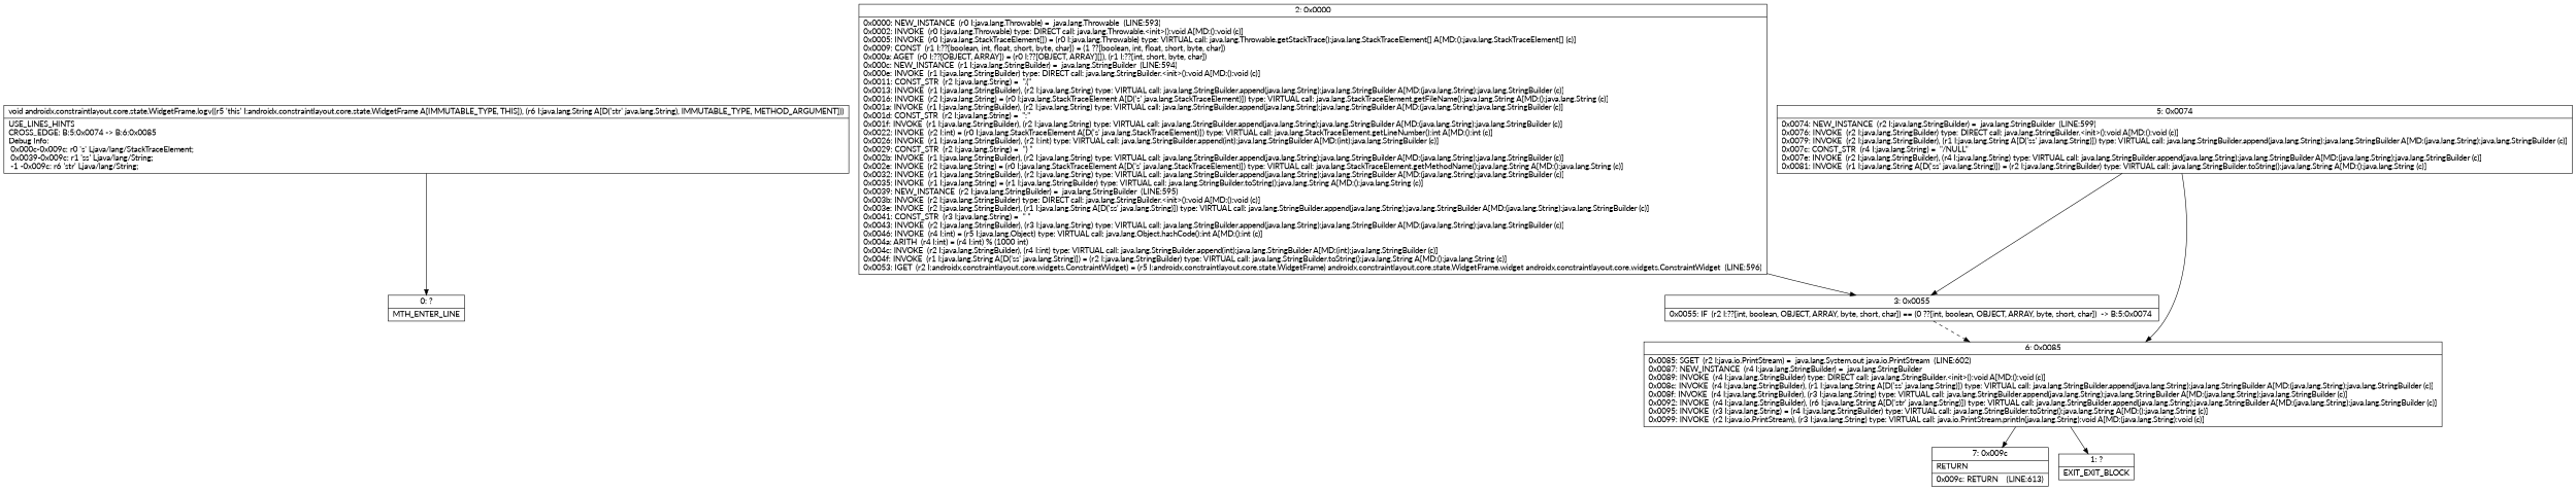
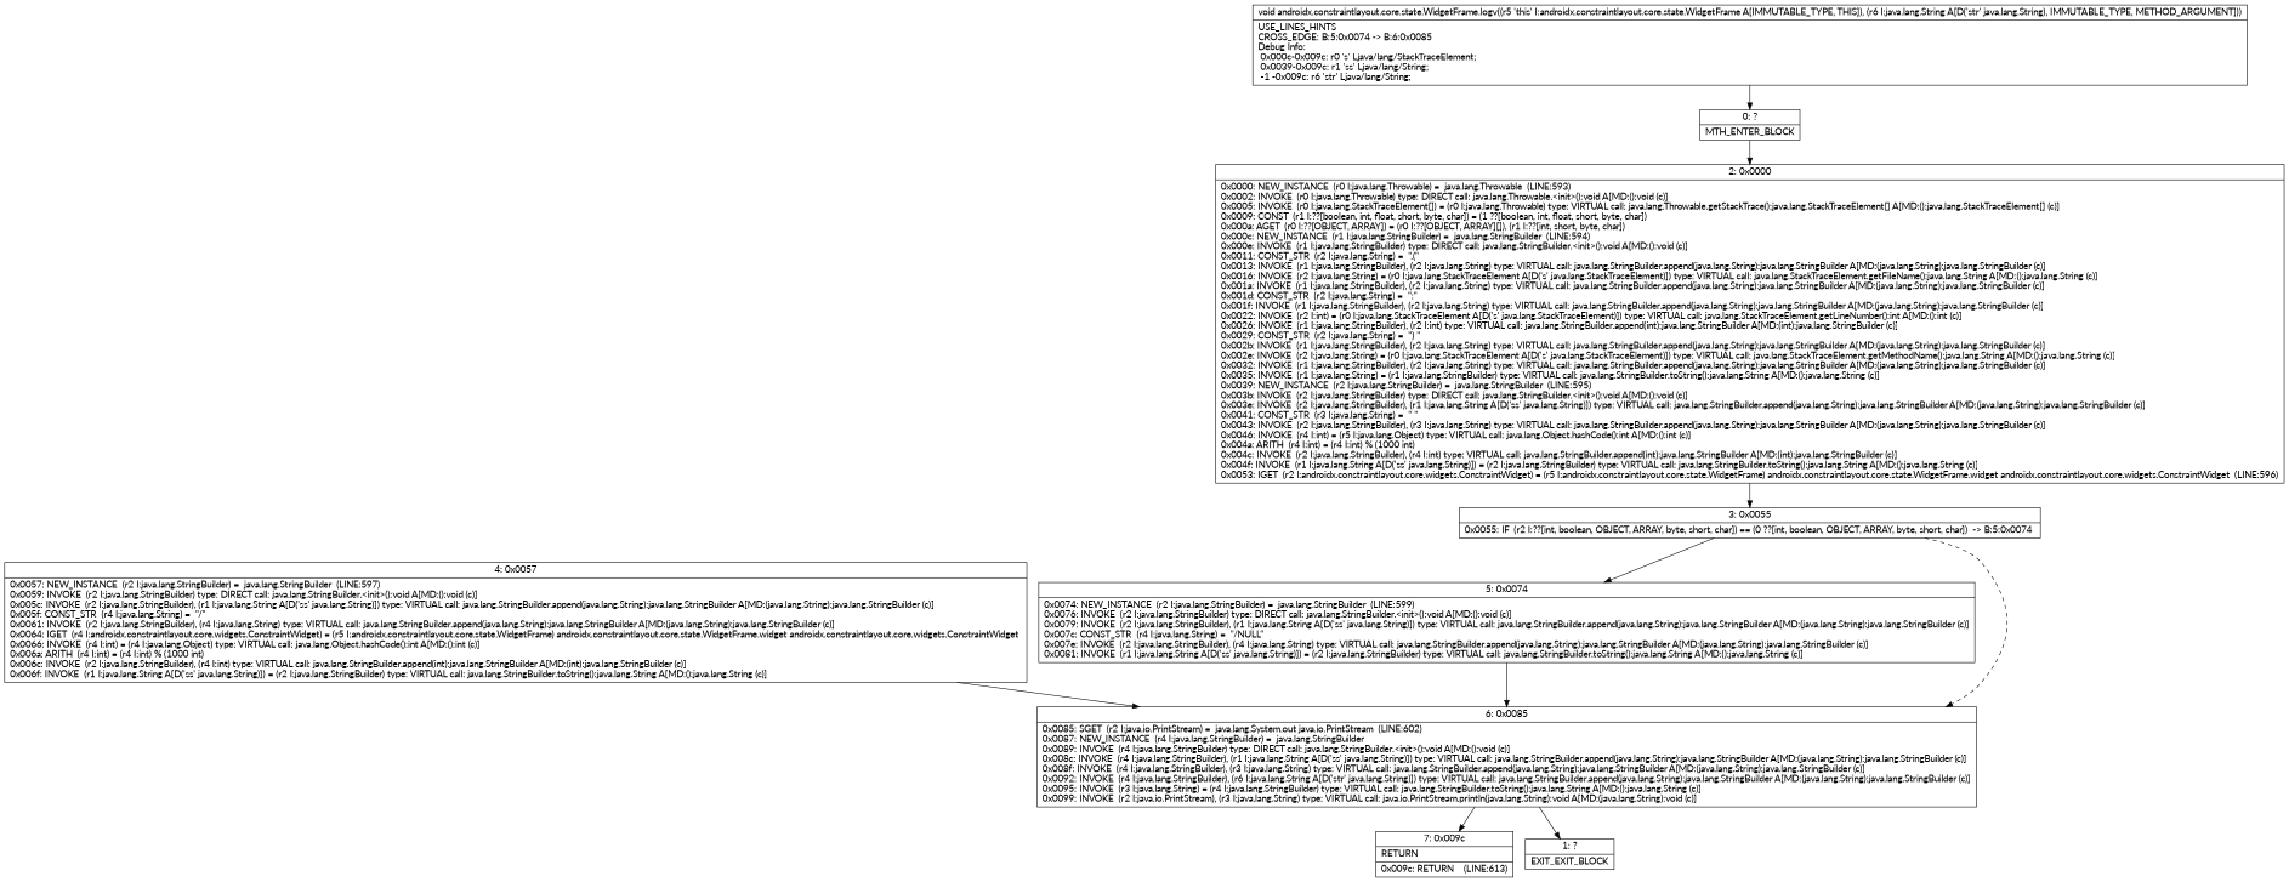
  digraph {
    fontname=Lato
    node [fontname=Lato shape=record]
    edge [fontname=Lato]
-   n1 [label="{0\:\ ?|MTH_ENTER_LINE\l}"]
+   n1 [label="{0\:\ ?|MTH_ENTER_BLOCK\l}"]
    n2 [label="{2\:\ 0x0000|0x0000: NEW_INSTANCE  (r0 I:java.lang.Throwable) =  java.lang.Throwable  (LINE:593)\l0x0002: INVOKE  (r0 I:java.lang.Throwable) type: DIRECT call: java.lang.Throwable.\<init\>():void A[MD:():void (c)]\l0x0005: INVOKE  (r0 I:java.lang.StackTraceElement[]) = (r0 I:java.lang.Throwable) type: VIRTUAL call: java.lang.Throwable.getStackTrace():java.lang.StackTraceElement[] A[MD:():java.lang.StackTraceElement[] (c)]\l0x0009: CONST  (r1 I:??[boolean, int, float, short, byte, char]) = (1 ??[boolean, int, float, short, byte, char]) \l0x000a: AGET  (r0 I:??[OBJECT, ARRAY]) = (r0 I:??[OBJECT, ARRAY][]), (r1 I:??[int, short, byte, char]) \l0x000c: NEW_INSTANCE  (r1 I:java.lang.StringBuilder) =  java.lang.StringBuilder  (LINE:594)\l0x000e: INVOKE  (r1 I:java.lang.StringBuilder) type: DIRECT call: java.lang.StringBuilder.\<init\>():void A[MD:():void (c)]\l0x0011: CONST_STR  (r2 I:java.lang.String) =  \".(\" \l0x0013: INVOKE  (r1 I:java.lang.StringBuilder), (r2 I:java.lang.String) type: VIRTUAL call: java.lang.StringBuilder.append(java.lang.String):java.lang.StringBuilder A[MD:(java.lang.String):java.lang.StringBuilder (c)]\l0x0016: INVOKE  (r2 I:java.lang.String) = (r0 I:java.lang.StackTraceElement A[D('s' java.lang.StackTraceElement)]) type: VIRTUAL call: java.lang.StackTraceElement.getFileName():java.lang.String A[MD:():java.lang.String (c)]\l0x001a: INVOKE  (r1 I:java.lang.StringBuilder), (r2 I:java.lang.String) type: VIRTUAL call: java.lang.StringBuilder.append(java.lang.String):java.lang.StringBuilder A[MD:(java.lang.String):java.lang.StringBuilder (c)]\l0x001d: CONST_STR  (r2 I:java.lang.String) =  \":\" \l0x001f: INVOKE  (r1 I:java.lang.StringBuilder), (r2 I:java.lang.String) type: VIRTUAL call: java.lang.StringBuilder.append(java.lang.String):java.lang.StringBuilder A[MD:(java.lang.String):java.lang.StringBuilder (c)]\l0x0022: INVOKE  (r2 I:int) = (r0 I:java.lang.StackTraceElement A[D('s' java.lang.StackTraceElement)]) type: VIRTUAL call: java.lang.StackTraceElement.getLineNumber():int A[MD:():int (c)]\l0x0026: INVOKE  (r1 I:java.lang.StringBuilder), (r2 I:int) type: VIRTUAL call: java.lang.StringBuilder.append(int):java.lang.StringBuilder A[MD:(int):java.lang.StringBuilder (c)]\l0x0029: CONST_STR  (r2 I:java.lang.String) =  \") \" \l0x002b: INVOKE  (r1 I:java.lang.StringBuilder), (r2 I:java.lang.String) type: VIRTUAL call: java.lang.StringBuilder.append(java.lang.String):java.lang.StringBuilder A[MD:(java.lang.String):java.lang.StringBuilder (c)]\l0x002e: INVOKE  (r2 I:java.lang.String) = (r0 I:java.lang.StackTraceElement A[D('s' java.lang.StackTraceElement)]) type: VIRTUAL call: java.lang.StackTraceElement.getMethodName():java.lang.String A[MD:():java.lang.String (c)]\l0x0032: INVOKE  (r1 I:java.lang.StringBuilder), (r2 I:java.lang.String) type: VIRTUAL call: java.lang.StringBuilder.append(java.lang.String):java.lang.StringBuilder A[MD:(java.lang.String):java.lang.StringBuilder (c)]\l0x0035: INVOKE  (r1 I:java.lang.String) = (r1 I:java.lang.StringBuilder) type: VIRTUAL call: java.lang.StringBuilder.toString():java.lang.String A[MD:():java.lang.String (c)]\l0x0039: NEW_INSTANCE  (r2 I:java.lang.StringBuilder) =  java.lang.StringBuilder  (LINE:595)\l0x003b: INVOKE  (r2 I:java.lang.StringBuilder) type: DIRECT call: java.lang.StringBuilder.\<init\>():void A[MD:():void (c)]\l0x003e: INVOKE  (r2 I:java.lang.StringBuilder), (r1 I:java.lang.String A[D('ss' java.lang.String)]) type: VIRTUAL call: java.lang.StringBuilder.append(java.lang.String):java.lang.StringBuilder A[MD:(java.lang.String):java.lang.StringBuilder (c)]\l0x0041: CONST_STR  (r3 I:java.lang.String) =  \" \" \l0x0043: INVOKE  (r2 I:java.lang.StringBuilder), (r3 I:java.lang.String) type: VIRTUAL call: java.lang.StringBuilder.append(java.lang.String):java.lang.StringBuilder A[MD:(java.lang.String):java.lang.StringBuilder (c)]\l0x0046: INVOKE  (r4 I:int) = (r5 I:java.lang.Object) type: VIRTUAL call: java.lang.Object.hashCode():int A[MD:():int (c)]\l0x004a: ARITH  (r4 I:int) = (r4 I:int) % (1000 int) \l0x004c: INVOKE  (r2 I:java.lang.StringBuilder), (r4 I:int) type: VIRTUAL call: java.lang.StringBuilder.append(int):java.lang.StringBuilder A[MD:(int):java.lang.StringBuilder (c)]\l0x004f: INVOKE  (r1 I:java.lang.String A[D('ss' java.lang.String)]) = (r2 I:java.lang.StringBuilder) type: VIRTUAL call: java.lang.StringBuilder.toString():java.lang.String A[MD:():java.lang.String (c)]\l0x0053: IGET  (r2 I:androidx.constraintlayout.core.widgets.ConstraintWidget) = (r5 I:androidx.constraintlayout.core.state.WidgetFrame) androidx.constraintlayout.core.state.WidgetFrame.widget androidx.constraintlayout.core.widgets.ConstraintWidget  (LINE:596)\l}"]
    n3 [label="{3\:\ 0x0055|0x0055: IF  (r2 I:??[int, boolean, OBJECT, ARRAY, byte, short, char]) == (0 ??[int, boolean, OBJECT, ARRAY, byte, short, char])  \-\> B:5:0x0074 \l}"]
    n4 [label="{5\:\ 0x0074|0x0074: NEW_INSTANCE  (r2 I:java.lang.StringBuilder) =  java.lang.StringBuilder  (LINE:599)\l0x0076: INVOKE  (r2 I:java.lang.StringBuilder) type: DIRECT call: java.lang.StringBuilder.\<init\>():void A[MD:():void (c)]\l0x0079: INVOKE  (r2 I:java.lang.StringBuilder), (r1 I:java.lang.String A[D('ss' java.lang.String)]) type: VIRTUAL call: java.lang.StringBuilder.append(java.lang.String):java.lang.StringBuilder A[MD:(java.lang.String):java.lang.StringBuilder (c)]\l0x007c: CONST_STR  (r4 I:java.lang.String) =  \"\/NULL\" \l0x007e: INVOKE  (r2 I:java.lang.StringBuilder), (r4 I:java.lang.String) type: VIRTUAL call: java.lang.StringBuilder.append(java.lang.String):java.lang.StringBuilder A[MD:(java.lang.String):java.lang.StringBuilder (c)]\l0x0081: INVOKE  (r1 I:java.lang.String A[D('ss' java.lang.String)]) = (r2 I:java.lang.StringBuilder) type: VIRTUAL call: java.lang.StringBuilder.toString():java.lang.String A[MD:():java.lang.String (c)]\l}"]
    n5 [label="{6\:\ 0x0085|0x0085: SGET  (r2 I:java.io.PrintStream) =  java.lang.System.out java.io.PrintStream  (LINE:602)\l0x0087: NEW_INSTANCE  (r4 I:java.lang.StringBuilder) =  java.lang.StringBuilder \l0x0089: INVOKE  (r4 I:java.lang.StringBuilder) type: DIRECT call: java.lang.StringBuilder.\<init\>():void A[MD:():void (c)]\l0x008c: INVOKE  (r4 I:java.lang.StringBuilder), (r1 I:java.lang.String A[D('ss' java.lang.String)]) type: VIRTUAL call: java.lang.StringBuilder.append(java.lang.String):java.lang.StringBuilder A[MD:(java.lang.String):java.lang.StringBuilder (c)]\l0x008f: INVOKE  (r4 I:java.lang.StringBuilder), (r3 I:java.lang.String) type: VIRTUAL call: java.lang.StringBuilder.append(java.lang.String):java.lang.StringBuilder A[MD:(java.lang.String):java.lang.StringBuilder (c)]\l0x0092: INVOKE  (r4 I:java.lang.StringBuilder), (r6 I:java.lang.String A[D('str' java.lang.String)]) type: VIRTUAL call: java.lang.StringBuilder.append(java.lang.String):java.lang.StringBuilder A[MD:(java.lang.String):java.lang.StringBuilder (c)]\l0x0095: INVOKE  (r3 I:java.lang.String) = (r4 I:java.lang.StringBuilder) type: VIRTUAL call: java.lang.StringBuilder.toString():java.lang.String A[MD:():java.lang.String (c)]\l0x0099: INVOKE  (r2 I:java.io.PrintStream), (r3 I:java.lang.String) type: VIRTUAL call: java.io.PrintStream.println(java.lang.String):void A[MD:(java.lang.String):void (c)]\l}"]
+   n6 [label="{4\:\ 0x0057|0x0057: NEW_INSTANCE  (r2 I:java.lang.StringBuilder) =  java.lang.StringBuilder  (LINE:597)\l0x0059: INVOKE  (r2 I:java.lang.StringBuilder) type: DIRECT call: java.lang.StringBuilder.\<init\>():void A[MD:():void (c)]\l0x005c: INVOKE  (r2 I:java.lang.StringBuilder), (r1 I:java.lang.String A[D('ss' java.lang.String)]) type: VIRTUAL call: java.lang.StringBuilder.append(java.lang.String):java.lang.StringBuilder A[MD:(java.lang.String):java.lang.StringBuilder (c)]\l0x005f: CONST_STR  (r4 I:java.lang.String) =  \"\/\" \l0x0061: INVOKE  (r2 I:java.lang.StringBuilder), (r4 I:java.lang.String) type: VIRTUAL call: java.lang.StringBuilder.append(java.lang.String):java.lang.StringBuilder A[MD:(java.lang.String):java.lang.StringBuilder (c)]\l0x0064: IGET  (r4 I:androidx.constraintlayout.core.widgets.ConstraintWidget) = (r5 I:androidx.constraintlayout.core.state.WidgetFrame) androidx.constraintlayout.core.state.WidgetFrame.widget androidx.constraintlayout.core.widgets.ConstraintWidget \l0x0066: INVOKE  (r4 I:int) = (r4 I:java.lang.Object) type: VIRTUAL call: java.lang.Object.hashCode():int A[MD:():int (c)]\l0x006a: ARITH  (r4 I:int) = (r4 I:int) % (1000 int) \l0x006c: INVOKE  (r2 I:java.lang.StringBuilder), (r4 I:int) type: VIRTUAL call: java.lang.StringBuilder.append(int):java.lang.StringBuilder A[MD:(int):java.lang.StringBuilder (c)]\l0x006f: INVOKE  (r1 I:java.lang.String A[D('ss' java.lang.String)]) = (r2 I:java.lang.StringBuilder) type: VIRTUAL call: java.lang.StringBuilder.toString():java.lang.String A[MD:():java.lang.String (c)]\l}"]
    n7 [label="{7\:\ 0x009c|RETURN\l|0x009c: RETURN    (LINE:613)\l}"]
    n8 [label="{1\:\ ?|EXIT_EXIT_BLOCK\l}"]
    n9 [label="{void androidx.constraintlayout.core.state.WidgetFrame.logv((r5 'this' I:androidx.constraintlayout.core.state.WidgetFrame A[IMMUTABLE_TYPE, THIS]), (r6 I:java.lang.String A[D('str' java.lang.String), IMMUTABLE_TYPE, METHOD_ARGUMENT]))  | USE_LINES_HINTS\lCROSS_EDGE: B:5:0x0074 \-\> B:6:0x0085\lDebug Info:\l  0x000c\-0x009c: r0 's' Ljava\/lang\/StackTraceElement;\l  0x0039\-0x009c: r1 'ss' Ljava\/lang\/String;\l  \-1 \-0x009c: r6 'str' Ljava\/lang\/String;\l}"]
+   n1 -> n2
    n2 -> n3
-   n4 -> n3
+   n3 -> n4
    n3 -> n5 [style=dashed]
    n4 -> n5
    n5 -> n7
    n5 -> n8
+   n6 -> n5
    n9 -> n1
  }
